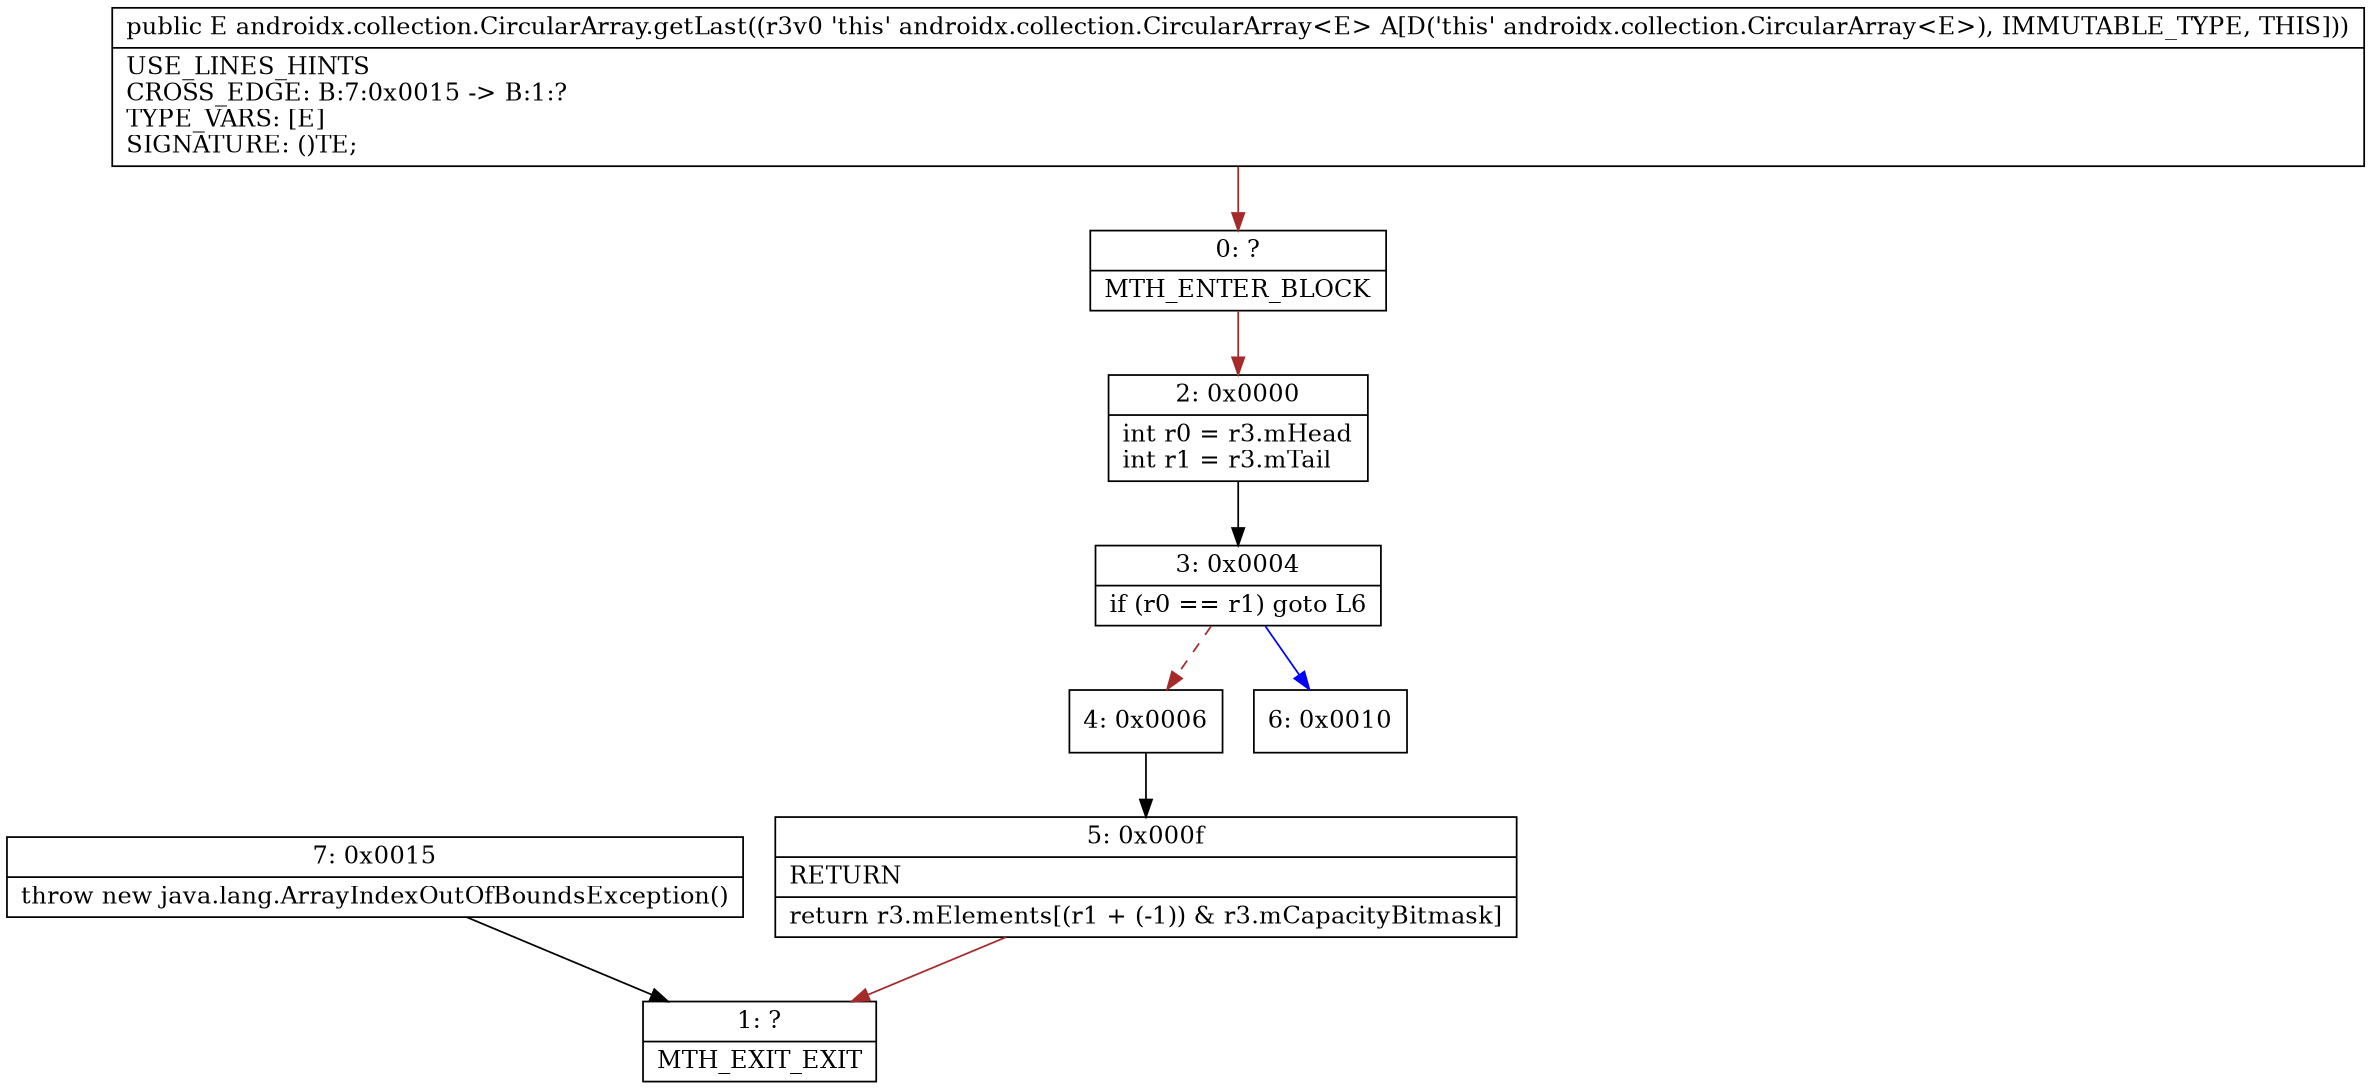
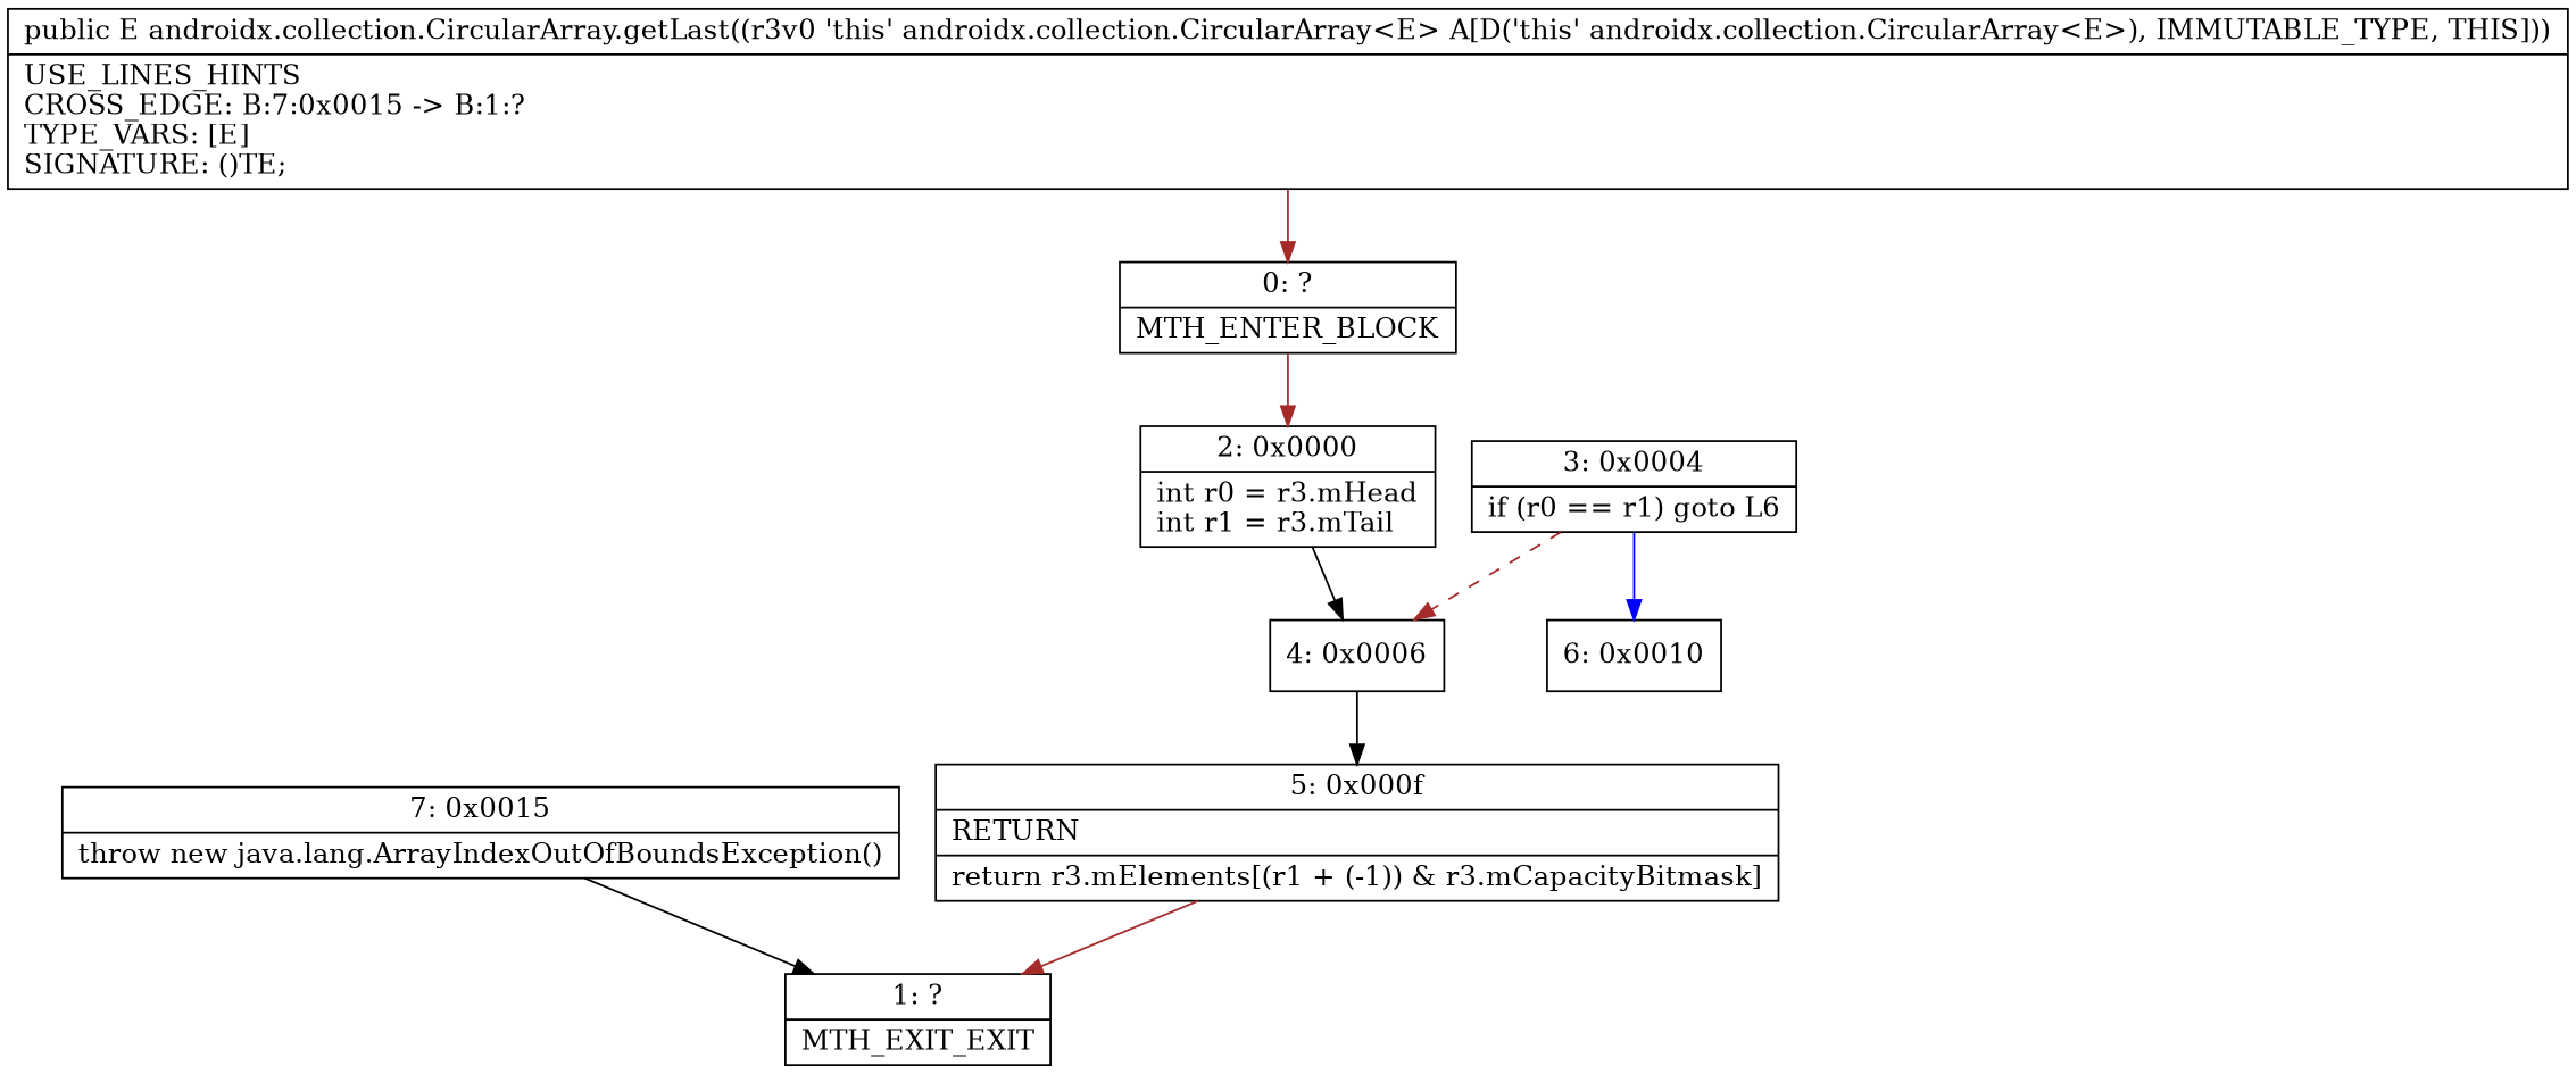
  digraph {
    node [shape=record]
    edge [color=brown]
    n1 [label="{0\:\ ?|MTH_ENTER_BLOCK\l}"]
    n2 [label="{2\:\ 0x0000|int r0 = r3.mHead\lint r1 = r3.mTail\l}"]
    n3 [label="{3\:\ 0x0004|if (r0 == r1) goto L6\l}"]
    n4 [label="{4\:\ 0x0006}"]
    n5 [label="{6\:\ 0x0010}"]
    n6 [label="{5\:\ 0x000f|RETURN\l|return r3.mElements[(r1 + (\-1)) & r3.mCapacityBitmask]\l}"]
    n7 [label="{1\:\ ?|MTH_EXIT_EXIT\l}"]
    n8 [label="{7\:\ 0x0015|throw new java.lang.ArrayIndexOutOfBoundsException()\l}"]
    n9 [label="{public E androidx.collection.CircularArray.getLast((r3v0 'this' androidx.collection.CircularArray\<E\> A[D('this' androidx.collection.CircularArray\<E\>), IMMUTABLE_TYPE, THIS]))  | USE_LINES_HINTS\lCROSS_EDGE: B:7:0x0015 \-\> B:1:?\lTYPE_VARS: [E]\lSIGNATURE: ()TE;\l}"]
    n1 -> n2
-   n2 -> n3 [color=black]
+   n2 -> n4 [color=black]
    n3 -> n4 [style=dashed]
    n3 -> n5 [color=blue]
    n4 -> n6 [color=black]
    n6 -> n7
    n8 -> n7 [color=black]
    n9 -> n1
  }
